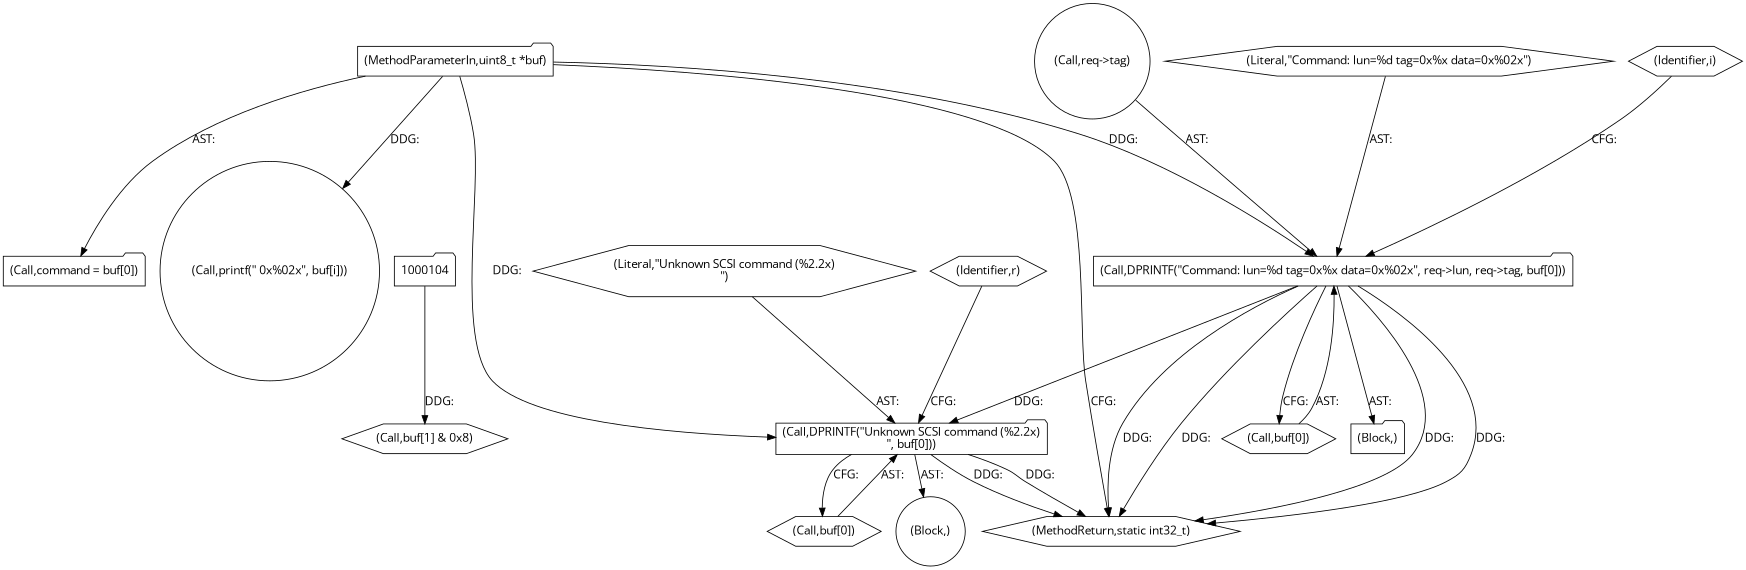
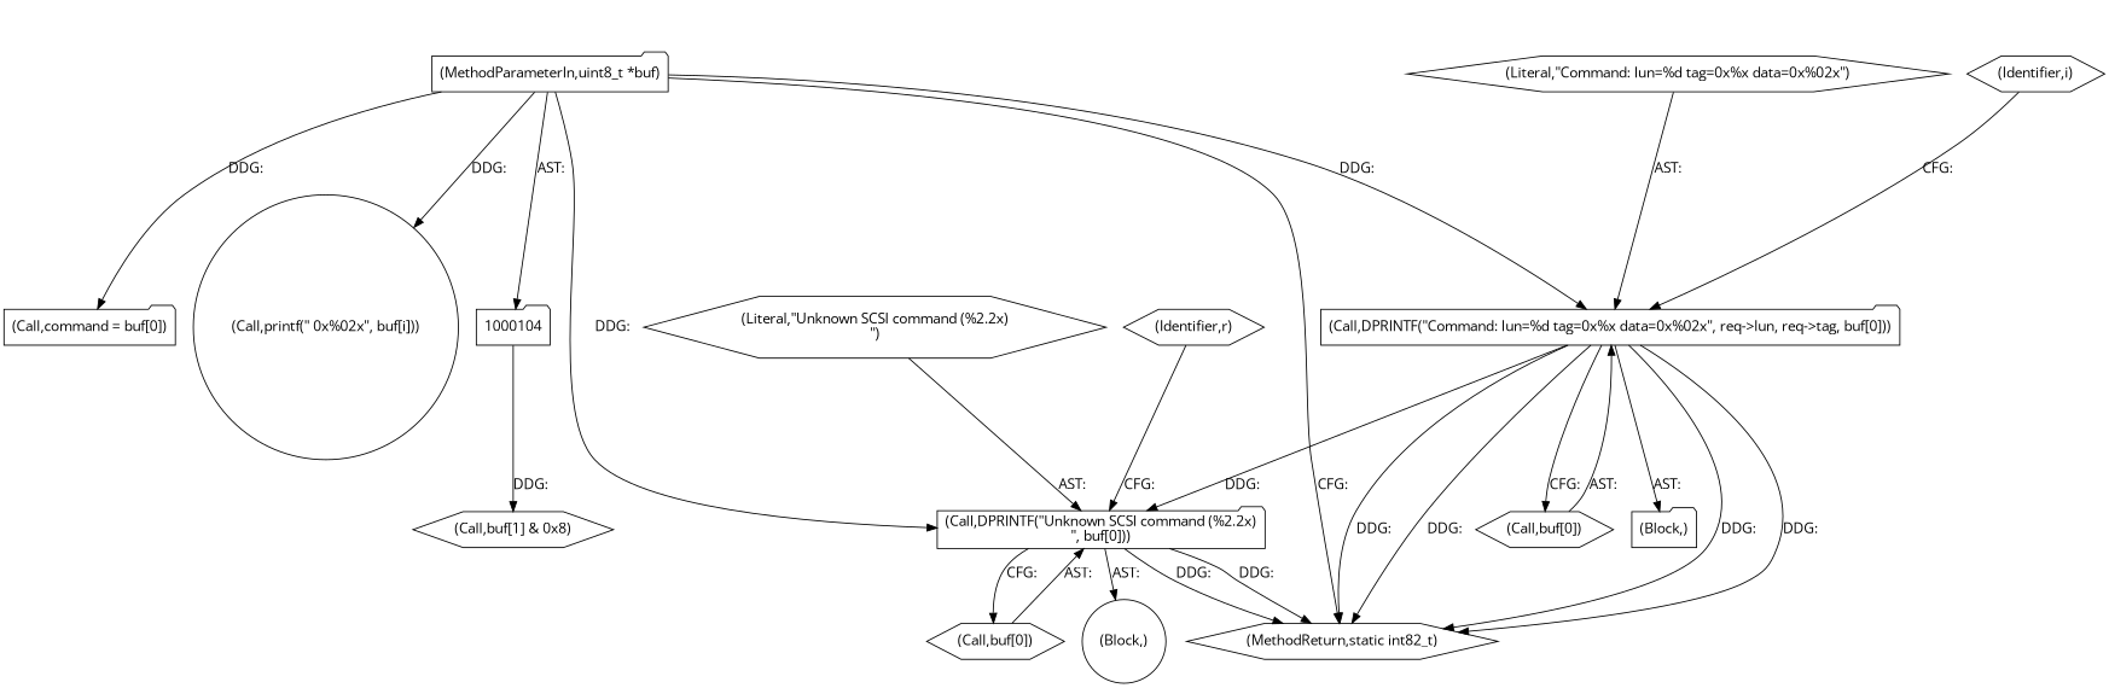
  digraph {
    fontname="Open Sans"
    node [fontname="Open Sans" shape=hexagon]
    edge [fontname="Open Sans"]
    n1 [label="(Call,DPRINTF(\"Command: lun=%d tag=0x%x data=0x%02x\", req->lun, req->tag, buf[0]))" shape=folder]
    n2 [label="(Call,DPRINTF(\"Unknown SCSI command (%2.2x)\n\", buf[0]))" shape=folder]
    n3 [label="(Block,)" shape=folder]
-   n4 [label="(MethodReturn,static int32_t)"]
+   n4 [label="(MethodReturn,static int82_t)"]
    n5 [label="(Call,buf[0])"]
    n6 [label="(Call,buf[0])"]
    n7 [label="(Block,)" shape=circle]
    n8 [label="(MethodParameterIn,uint8_t *buf)" shape=folder]
    n9 [label="(Call,command = buf[0])" shape=folder]
    n10 [label="(Call,printf(\" 0x%02x\", buf[i]))" shape=circle]
    1000104 [shape=folder]
    n12 [label="(Call,buf[1] & 0x8)"]
    n13 [label="(Literal,\"Command: lun=%d tag=0x%x data=0x%02x\")"]
    n14 [label="(Literal,\"Unknown SCSI command (%2.2x)\n\")"]
    n15 [label="(Identifier,r)"]
    n16 [label="(Identifier,i)"]
-   n17 [label="(Call,req->tag)" shape=circle]
    n1 -> n2 [label="DDG: "]
    n1 -> n3 [label="AST: "]
    n1 -> n4 [label="DDG: "]
    n1 -> n4 [label="DDG: "]
    n1 -> n4 [label="DDG: "]
    n1 -> n4 [label="DDG: "]
    n1 -> n5 [label="CFG: "]
    n2 -> n4 [label="DDG: "]
    n2 -> n4 [label="DDG: "]
    n2 -> n6 [label="CFG: "]
    n2 -> n7 [label="AST: "]
    n5 -> n1 [label="AST: "]
    n6 -> n2 [label="AST: "]
    n8 -> n1 [label="DDG: "]
    n8 -> n2 [label="DDG: "]
    n8 -> n4 [label="CFG: "]
-   n8 -> n9 [label="AST: "]
+   n8 -> n9 [label="DDG: "]
    n8 -> n10 [label="DDG: "]
+   n8 -> 1000104 [label="AST: "]
    1000104 -> n12 [label="DDG: "]
    n13 -> n1 [label="AST: "]
    n14 -> n2 [label="AST: "]
    n15 -> n2 [label="CFG: "]
    n16 -> n1 [label="CFG: "]
-   n17 -> n1 [label="AST: "]
  }
